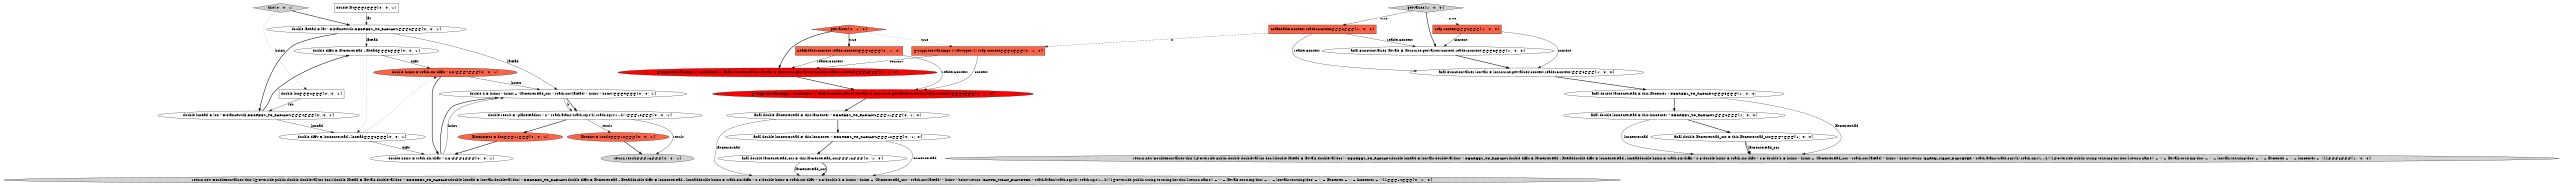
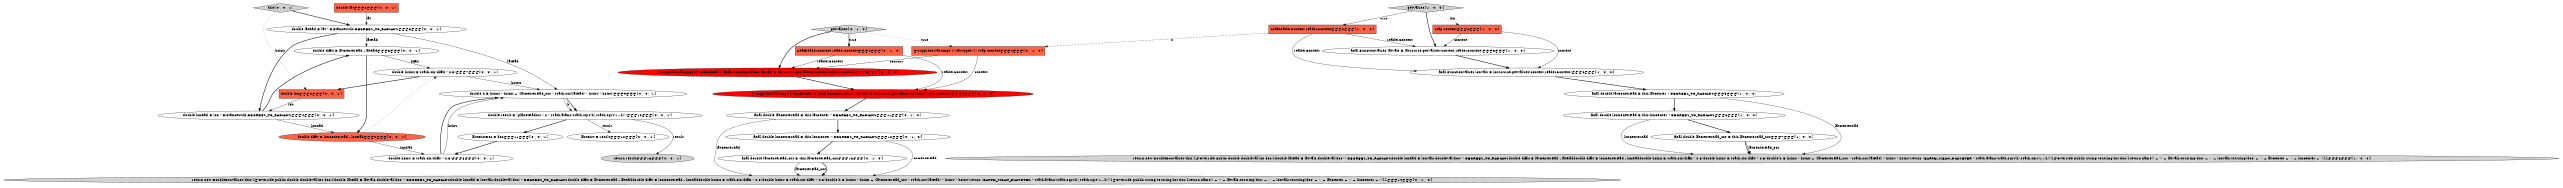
  digraph {
    node [fillcolor=white shape=ellipse style=filled]
    edge [style=solid]
    n1 [label="double latRad = lat * DistanceUtils.DEGREES_TO_RADIANS@@@3@@@['0', '0', '1']"]
    n2 [label="double diffX = latCenterRad - latRad@@@5@@@['0', '0', '1']"]
    n3 [label="double h = hsinX * hsinX + (latCenterRad_cos * Math.cos(latRad) * hsinY * hsinY)@@@9@@@['0', '0', '1']"]
    n4 [label="double lonRad = lon * DistanceUtils.DEGREES_TO_RADIANS@@@4@@@['0', '0', '1']"]
-   n5 [fillcolor=tomato label="double hsinX = Math.sin(diffX * 0.5)@@@7@@@['0', '0', '1']"]
-   n6 [label="double diffY = lonCenterRad - lonRad@@@6@@@['0', '0', '1']"]
+   n5 [label="double hsinX = Math.sin(diffX * 0.5)@@@7@@@['0', '0', '1']"]
+   n6 [fillcolor=tomato label="double diffY = lonCenterRad - lonRad@@@6@@@['0', '0', '1']"]
    n7 [label="double result = (planetRadius * 2 * Math.atan2(Math.sqrt(h),Math.sqrt(1 - h)))@@@10@@@['0', '0', '1']"]
    n8 [label="double hsinY = Math.sin(diffY * 0.5)@@@8@@@['0', '0', '1']"]
    n9 [fillcolor=tomato label="LeafReaderContext readerContext@@@4@@@['0', '1', '0']" shape=box]
    n10 [fillcolor=red label="@SuppressWarnings({\"unchecked\"}) final FunctionValues lonVals = lonSource.getValues(context,readerContext)@@@8@@@['0', '1', '0']"]
    n11 [fillcolor=red label="@SuppressWarnings({\"unchecked\"}) final FunctionValues latVals = latSource.getValues(context,readerContext)@@@5@@@['0', '1', '0']"]
    n12 [label="final double latCenterRad = this.latCenter * DEGREES_TO_RADIANS@@@11@@@['0', '1', '0']"]
    n13 [label="final double latCenterRad = this.latCenter * DEGREES_TO_RADIANS@@@5@@@['1', '0', '0']"]
    n14 [fillcolor=lightgray label="return new DoubleDocValues(this){@Override public double doubleVal(int doc){double latRad = latVals.doubleVal(doc) * DEGREES_TO_RADIANSdouble lonRad = lonVals.doubleVal(doc) * DEGREES_TO_RADIANSdouble diffX = latCenterRad - latRaddouble diffY = lonCenterRad - lonRaddouble hsinX = Math.sin(diffX * 0.5)double hsinY = Math.sin(diffY * 0.5)double h = hsinX * hsinX + (latCenterRad_cos * Math.cos(latRad) * hsinY * hsinY)return (EARTH_MEAN_DIAMETER * Math.atan2(Math.sqrt(h),Math.sqrt(1 - h)))}@Override public String toString(int doc){return name() + '(' + latVals.toString(doc) + ',' + lonVals.toString(doc) + ',' + latCenter + ',' + lonCenter + ')'}}@@@8@@@['1', '0', '0']"]
    n15 [label="final double lonCenterRad = this.lonCenter * DEGREES_TO_RADIANS@@@6@@@['1', '0', '0']"]
    n16 [label="final double latCenterRad_cos = this.latCenterRad_cos@@@7@@@['1', '0', '0']"]
-   n17 [label="double lat@@@2@@@['0', '0', '1']" shape=box]
+   n17 [fillcolor=tomato label="double lat@@@2@@@['0', '0', '1']" shape=box]
    n18 [fillcolor=lightgray label="return new DoubleDocValues(this){@Override public double doubleVal(int doc){double latRad = latVals.doubleVal(doc) * DEGREES_TO_RADIANSdouble lonRad = lonVals.doubleVal(doc) * DEGREES_TO_RADIANSdouble diffX = latCenterRad - latRaddouble diffY = lonCenterRad - lonRaddouble hsinX = Math.sin(diffX * 0.5)double hsinY = Math.sin(diffY * 0.5)double h = hsinX * hsinX + (latCenterRad_cos * Math.cos(latRad) * hsinY * hsinY)return (EARTH_MEAN_DIAMETER * Math.atan2(Math.sqrt(h),Math.sqrt(1 - h)))}@Override public String toString(int doc){return name() + '(' + latVals.toString(doc) + ',' + lonVals.toString(doc) + ',' + latCenter + ',' + lonCenter + ')'}}@@@14@@@['0', '1', '0']"]
    n19 [label="final double lonCenterRad = this.lonCenter * DEGREES_TO_RADIANS@@@12@@@['0', '1', '0']"]
    n20 [label="final double latCenterRad_cos = this.latCenterRad_cos@@@13@@@['0', '1', '0']"]
-   n21 [fillcolor=tomato label="lastDist = result@@@12@@@['0', '0', '1']"]
+   n21 [label="lastDist = result@@@12@@@['0', '0', '1']"]
    n22 [fillcolor=lightgray label="return result@@@13@@@['0', '0', '1']"]
-   n23 [fillcolor=tomato label="lastDistDoc = doc@@@11@@@['0', '0', '1']"]
+   n23 [label="lastDistDoc = doc@@@11@@@['0', '0', '1']"]
    n24 [fillcolor=lightgray label="dist['0', '0', '1']" shape=diamond]
-   n25 [label="double lon@@@2@@@['0', '0', '1']" shape=box]
+   n25 [fillcolor=tomato label="double lon@@@2@@@['0', '0', '1']" shape=box]
    n26 [fillcolor=tomato label="@SuppressWarnings({\"rawtypes\"}) Map context@@@2@@@['0', '1', '0']" shape=box]
    n27 [fillcolor=tomato label="Map context@@@2@@@['1', '0', '0']" shape=box]
    n28 [label="final FunctionValues lonVals = lonSource.getValues(context,readerContext)@@@4@@@['1', '0', '0']"]
    n29 [label="final FunctionValues latVals = latSource.getValues(context,readerContext)@@@3@@@['1', '0', '0']"]
    n30 [fillcolor=lightgray label="getValues['1', '0', '0']" shape=diamond]
    n31 [fillcolor=tomato label="LeafReaderContext readerContext@@@2@@@['1', '0', '0']" shape=box]
-   n32 [fillcolor=tomato label="getValues['0', '1', '0']" shape=diamond]
+   n32 [fillcolor=lightgray label="getValues['0', '1', '0']" shape=diamond]
    n1 -> n2 [label=latRad]
    n1 -> n3 [label=latRad]
    n1 -> n4 [style=bold]
-   n2 -> n5 [label=diffY]
-   n2 -> n6 [style=dotted]
+   n2 -> n5 [label=diffX]
+   n2 -> n6 [style=bold]
    n3 -> n7 [style=bold]
    n3 -> n7 [label=h]
    n4 -> n2 [style=bold]
    n4 -> n6 [label=lonRad]
    n5 -> n3 [label=hsinX]
-   n5 -> n8 [style=bold]
+   n5 -> n25 [style=bold]
    n6 -> n5 [style=dotted]
-   n6 -> n8 [label=diffY]
+   n6 -> n8 [label=lonRad]
    n7 -> n21 [label=result]
    n7 -> n22 [label=result]
    n7 -> n23 [style=bold]
    n8 -> n3 [label=hsinY]
    n8 -> n3 [style=bold]
    n9 -> n10 [label=readerContext]
    n9 -> n11 [label=readerContext]
    n10 -> n12 [style=bold]
    n11 -> n10 [style=bold]
    n12 -> n18 [label=latCenterRad]
    n12 -> n19 [style=bold]
    n13 -> n14 [label=latCenterRad]
    n13 -> n15 [style=bold]
    n15 -> n14 [label=lonCenterRad]
    n15 -> n16 [style=bold]
    n16 -> n14 [style=bold]
    n16 -> n14 [label=latCenterRad_cos]
    n17 -> n1 [label=lat]
    n19 -> n18 [label=lonCenterRad]
    n19 -> n20 [style=bold]
    n20 -> n18 [label=latCenterRad_cos]
    n20 -> n18 [style=bold]
-   n21 -> n22 [style=bold]
    n23 -> n8 [style=bold]
    n24 -> n1 [style=bold]
    n24 -> n25 [label=hsinX style=dotted]
    n25 -> n4 [label=lon]
    n26 -> n10 [label=context]
    n26 -> n11 [label=context]
    n27 -> n28 [label=context]
    n27 -> n29 [label=context]
    n28 -> n13 [style=bold]
    n29 -> n28 [style=bold]
-   n30 -> n27 [label=true style=dotted]
+   n30 -> n27 [label=lon style=dotted]
    n30 -> n29 [style=bold]
    n30 -> n31 [label=true]
    n31 -> n26 [label=0 style=dashed]
    n31 -> n28 [label=readerContext]
    n31 -> n29 [label=readerContext]
    n32 -> n9 [label=true style=bold]
    n32 -> n11 [style=bold]
    n32 -> n26 [label=true style=dotted]
  }
